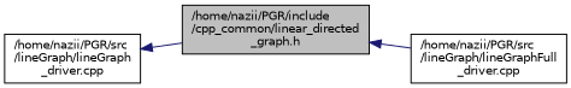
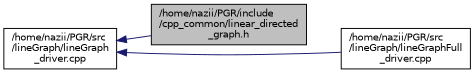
  digraph {
    rankdir=LR
    node [color=black fillcolor=white fontname=Helvetica fontsize=10 shape=record style=filled]
    edge [color=midnightblue dir=back fontname=Helvetica fontsize=10 labelfontname=Helvetica labelfontsize=10 style=solid]
    n1 [fillcolor=grey75 fontcolor=black height=0.2 label="/home/nazii/PGR/include\l/cpp_common/linear_directed\l_graph.h" width=0.4]
    n2 [height=0.2 label="/home/nazii/PGR/src\l/lineGraph/lineGraphFull\l_driver.cpp" width=0.4]
    n3 [height=0.2 label="/home/nazii/PGR/src\l/lineGraph/lineGraph\l_driver.cpp" width=0.4]
-   n1 -> n2
+   n3 -> n2
    n3 -> n1
  }
